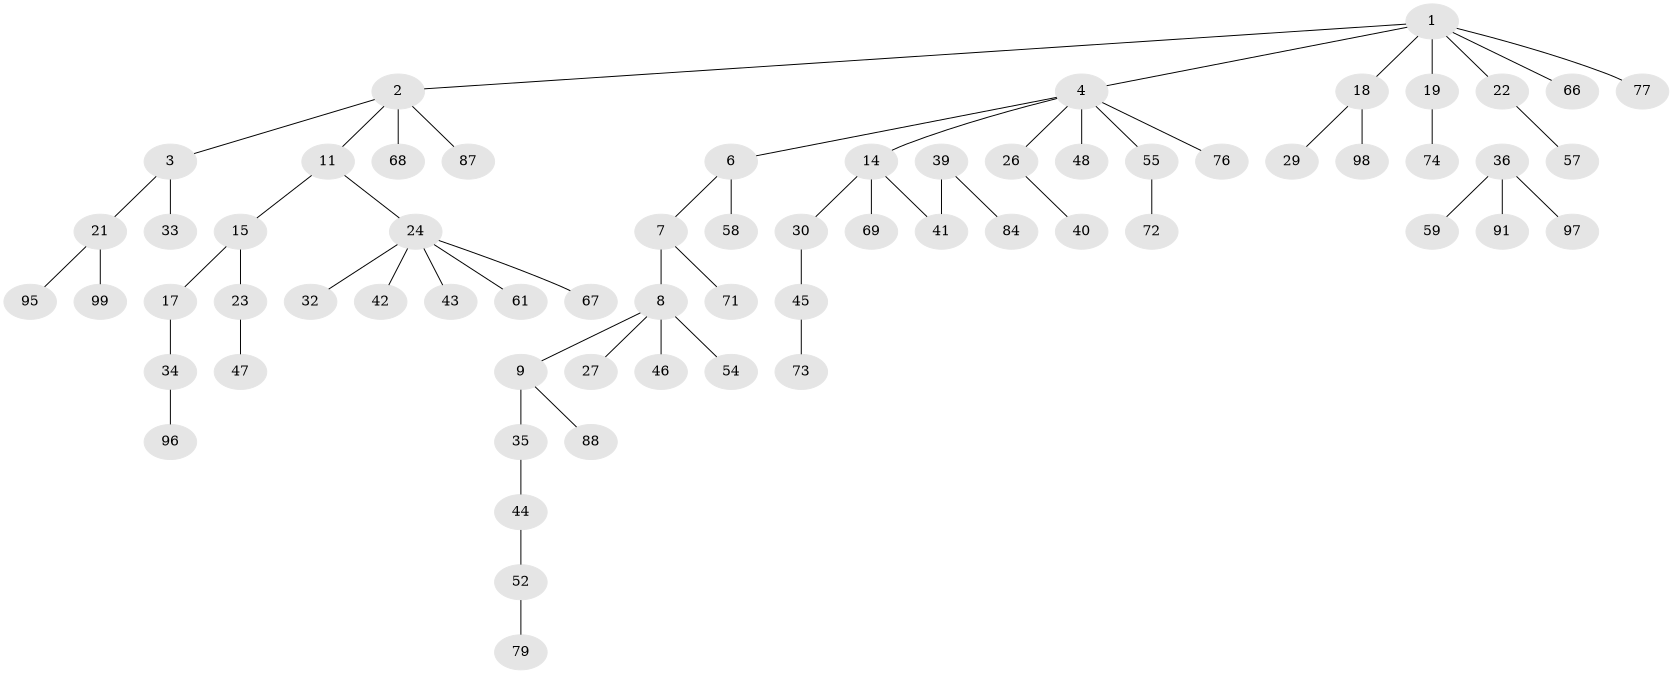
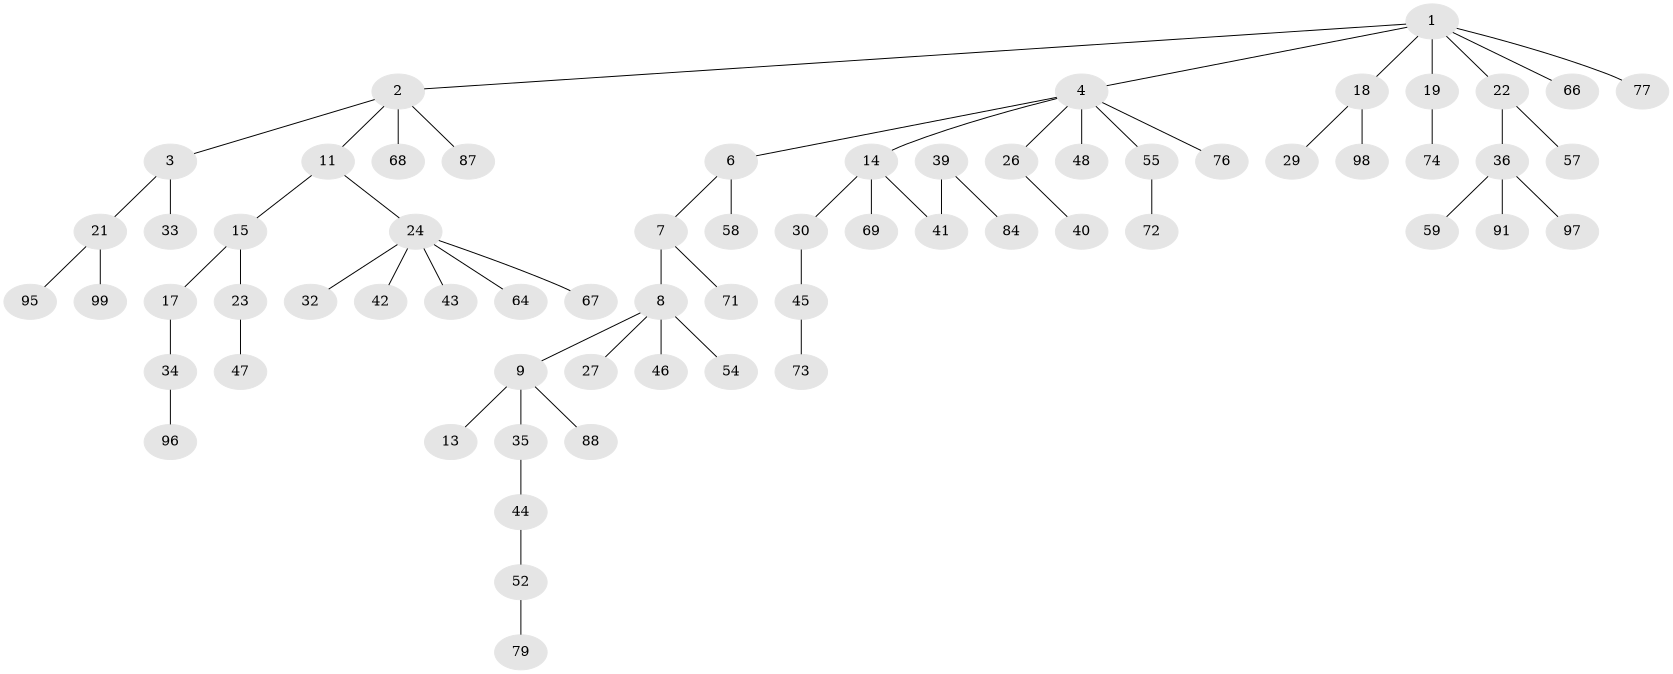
  graph {
    node [color=gray90 style=filled]
    1 [super="+70"]
    2 [super="+32"]
    4 [super="+5"]
    18 [super="+63"]
    19
    22 [super="+94"]
    66 [super="+93"]
    77
    3 [super="+28"]
    11 [super="+12"]
    68
    87
    6
    14 [super="+16"]
    26 [super="+37"]
    48 [super="+92"]
    55
    76
    n19 [label=29]
    98
    74 [super="+89"]
    36 [super="+50"]
    57 [super="+64"]
    21
    33 [super="+75"]
    15 [super="+80"]
    24 [super="+25"]
    95
    99
    7 [super="+51"]
    58 [super="+78"]
    30 [super="+60"]
    69
    41
    40
    72
    8 [super="+10"]
    71 [super="+86"]
    9 [super="+38"]
    27 [super="+53"]
    46
    54 [super="+85"]
+   13
    35 [super="+83"]
    88
    44
    17 [super="+20"]
    23 [super="+29"]
    n49 [label=32]
    42
    43
-   61 [super="+62"]
+   61 [super="+62" label=64]
    67
    45 [super="+90"]
    39
    84
    34 [super="+52"]
    47
    96
    59
    91
    97
    73 [super="+82"]
    n64 [label=52 super="+65"]
    79
    1 -- 2
    1 -- 4
    1 -- 18
    1 -- 19
    1 -- 22
    1 -- 66
    1 -- 77
    2 -- 3
    2 -- 11
    2 -- 68
    2 -- 87
    4 -- 6
    4 -- 14
    4 -- 26
    4 -- 48
    4 -- 55
    4 -- 76
    18 -- n19
    18 -- 98
    19 -- 74
+   22 -- 36
    22 -- 57
    3 -- 21
    3 -- 33
    11 -- 15
    11 -- 24
    6 -- 7
    6 -- 58
    14 -- 30
    14 -- 69
    14 -- 41
    26 -- 40
    55 -- 72
    36 -- 59
    36 -- 91
    36 -- 97
    21 -- 95
    21 -- 99
    15 -- 17
    15 -- 23
    24 -- n49
    24 -- 42
    24 -- 43
    24 -- 61
    24 -- 67
    7 -- 8
    7 -- 71
    30 -- 45
    8 -- 9
    8 -- 27
    8 -- 46
    8 -- 54
+   9 -- 13
    9 -- 35
    9 -- 88
    35 -- 44
    44 -- n64
    17 -- 34
    23 -- 47
    45 -- 73
    39 -- 41
    39 -- 84
    34 -- 96
    n64 -- 79
  }
